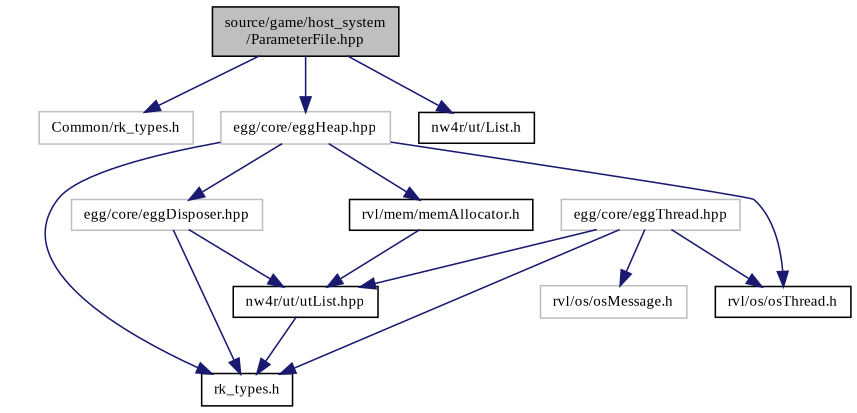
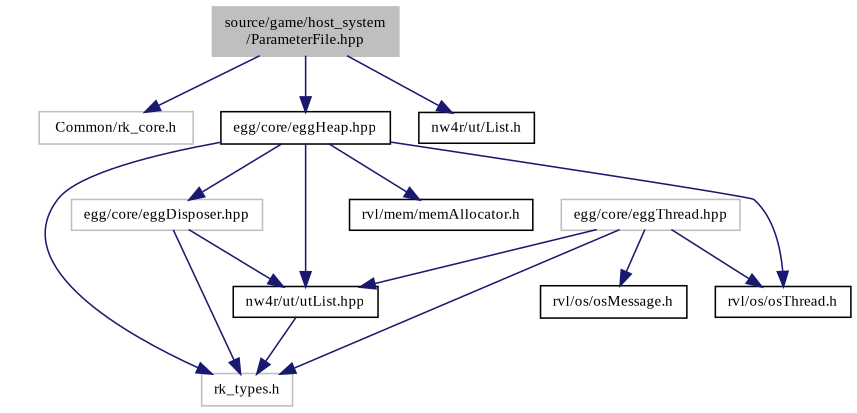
  digraph {
    fontname="Liberation Serif"
    node [color=black fillcolor=white fontname="Liberation Serif" fontsize=10 shape=record style=filled]
    edge [color=midnightblue fontname="Liberation Serif" fontsize=10 labelfontname=FreeMono labelfontsize=10 style=solid]
-   n1 [fillcolor=grey75 fontcolor=black height=0.2 label="source/game/host_system\l/ParameterFile.hpp" width=0.4]
-   n2 [color=grey75 height=0.2 label="Common/rk_types.h" width=0.4]
-   n3 [color=grey75 height=0.2 label="egg/core/eggHeap.hpp" width=0.4]
+   n1 [color=grey75 fillcolor=grey75 fontcolor=black height=0.2 label="source/game/host_system\l/ParameterFile.hpp" width=0.4]
+   n2 [color=grey75 height=0.2 label="Common/rk_core.h" width=0.4]
+   n3 [height=0.2 label="egg/core/eggHeap.hpp" width=0.4]
    n4 [height=0.2 label="nw4r/ut/List.h" width=0.4]
    n5 [color=grey75 height=0.2 label="egg/core/eggDisposer.hpp" width=0.4]
    n6 [height=0.2 label="nw4r/ut/utList.hpp" width=0.4]
-   n7 [height=0.2 label="rk_types.h" width=0.4]
+   n7 [color=grey75 height=0.2 label="rk_types.h" width=0.4]
    n8 [height=0.2 label="rvl/os/osThread.h" width=0.4]
    n9 [height=0.2 label="rvl/mem/memAllocator.h" width=0.4]
    n10 [color=grey75 height=0.2 label="egg/core/eggThread.hpp" width=0.4]
-   n11 [color=grey75 height=0.2 label="rvl/os/osMessage.h" width=0.4]
+   n11 [height=0.2 label="rvl/os/osMessage.h" width=0.4]
    n1 -> n2
    n1 -> n3
    n1 -> n4
    n3 -> n5
-   n9 -> n6
+   n3 -> n6
    n3 -> n7
    n3 -> n8
    n3 -> n9
    n5 -> n6
    n5 -> n7
    n6 -> n7
    n10 -> n6
    n10 -> n7
    n10 -> n8
    n10 -> n11
  }
